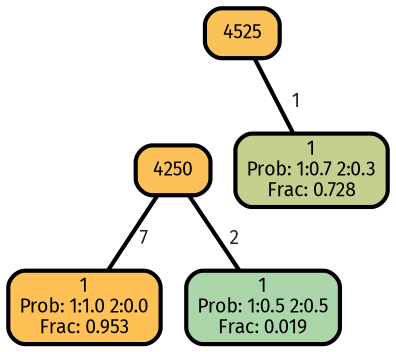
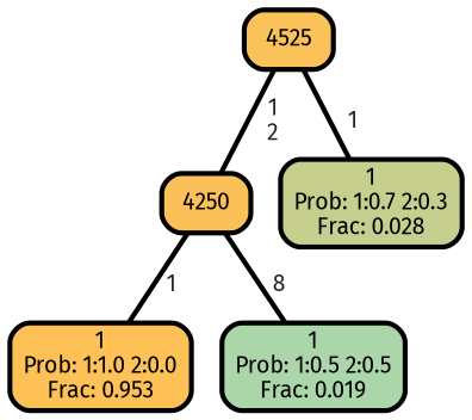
  graph {
    fontname="Fira Sans"
    ranksep="0 equally"
    splines=straight
    node [color=black fontcolor=black fontname="Fira Sans" penwidth=3 shape=box style="filled, rounded"]
    edge [color=black fontcolor=grey14 fontname="Fira Sans" fontweight=bold penwidth=3]
    n1 [fillcolor="#fdc156" label="1\nProb: 1:1.0 2:0.0\nFrac: 0.953"]
    n2 [fillcolor="#fbc158" label=4250]
    n3 [fillcolor="#aad6aa" label="1\nProb: 1:0.5 2:0.5\nFrac: 0.019"]
    n4 [fillcolor="#fac259" label=4525]
-   n5 [fillcolor="#c6cf8d" label="1\nProb: 1:0.7 2:0.3\nFrac: 0.728"]
+   n5 [fillcolor="#c6cf8d" label="1\nProb: 1:0.7 2:0.3\nFrac: 0.028"]
    subgraph sub_1 {
      rank=same
    }
-   n2 -- n1 [label=" 7"]
-   n2 -- n3 [label=" 2"]
+   n2 -- n1 [label=" 1"]
+   n2 -- n3 [label=" 8"]
+   n4 -- n2 [label=" 1\n 2"]
    n4 -- n5 [label=" 1"]
  }
